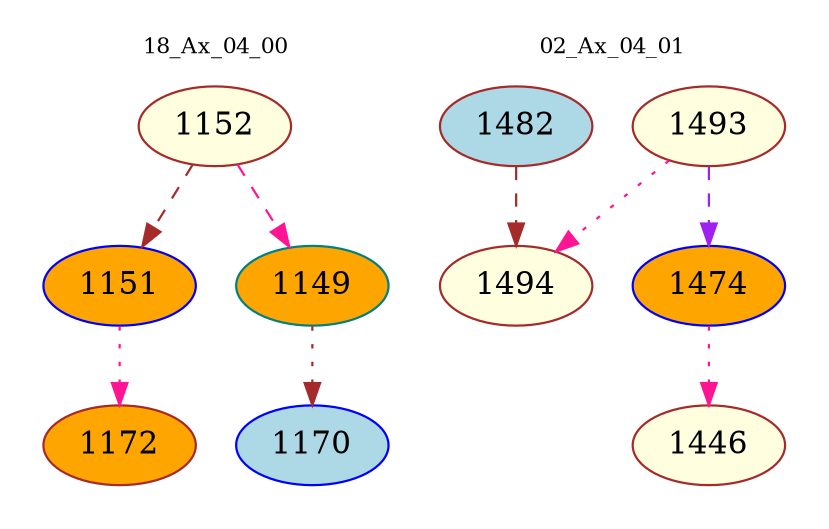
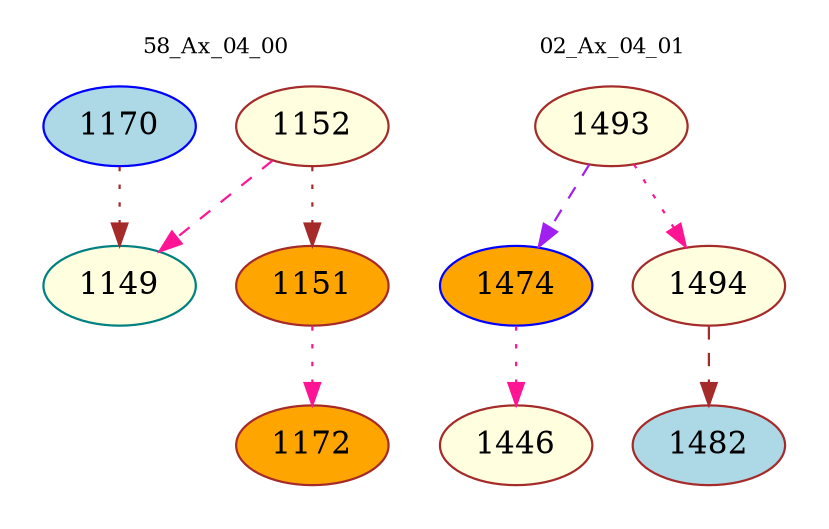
  digraph {
    node [color=brown fillcolor=lightyellow style=filled]
    edge [color=deeppink style=dashed]
    n1 [label=1152]
-   n2 [color=blue fillcolor=orange label=1151]
-   n3 [color=teal fillcolor=orange label=1149]
+   n2 [fillcolor=orange label=1151]
+   n3 [color=teal label=1149]
    n4 [fillcolor=orange label=1172]
    n5 [color=blue fillcolor=lightblue label=1170]
    n6 [label=1493]
    n7 [color=blue fillcolor=orange label=1474]
    n8 [label=1494]
    n9 [label=1446]
    n10 [fillcolor=lightblue label=1482]
    subgraph cluster_1 {
      color=white
      fontsize=10
-     label="18_Ax_04_00"
+     label="58_Ax_04_00"
      n1
      n2
      n3
      n4
      n5
    }
    subgraph cluster_2 {
      color=white
      fontsize=10
      label="02_Ax_04_01"
      n6
      n7
      n8
      n9
      n10
    }
-   n1 -> n2 [color=brown]
+   n1 -> n2 [color=brown style=dotted]
    n1 -> n3
    n2 -> n4 [style=dotted]
-   n3 -> n5 [color=brown style=dotted]
+   n5 -> n3 [color=brown style=dotted]
    n6 -> n7 [color=purple]
    n6 -> n8 [style=dotted]
    n7 -> n9 [style=dotted]
-   n10 -> n8 [color=brown]
+   n8 -> n10 [color=brown]
  }
